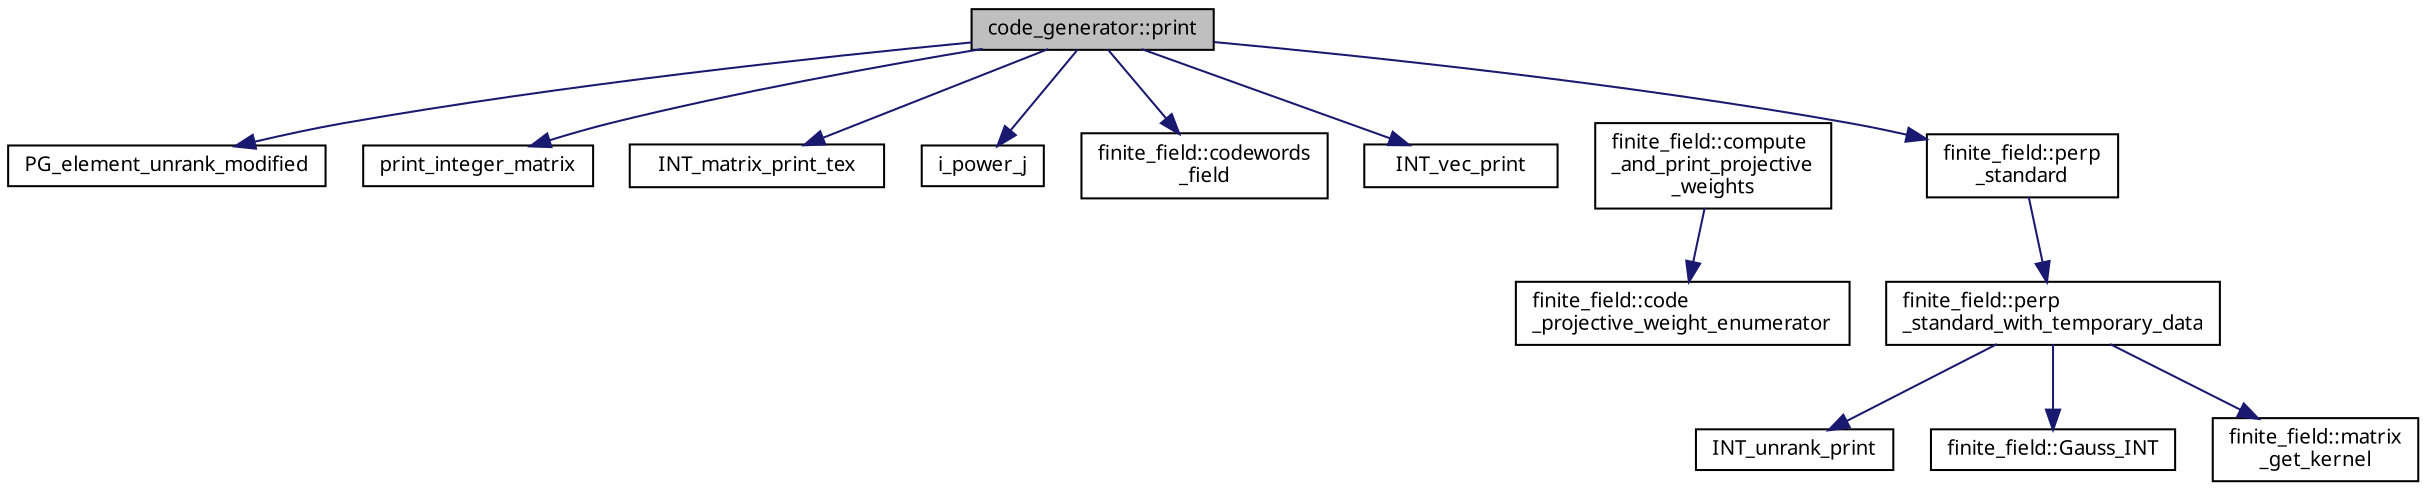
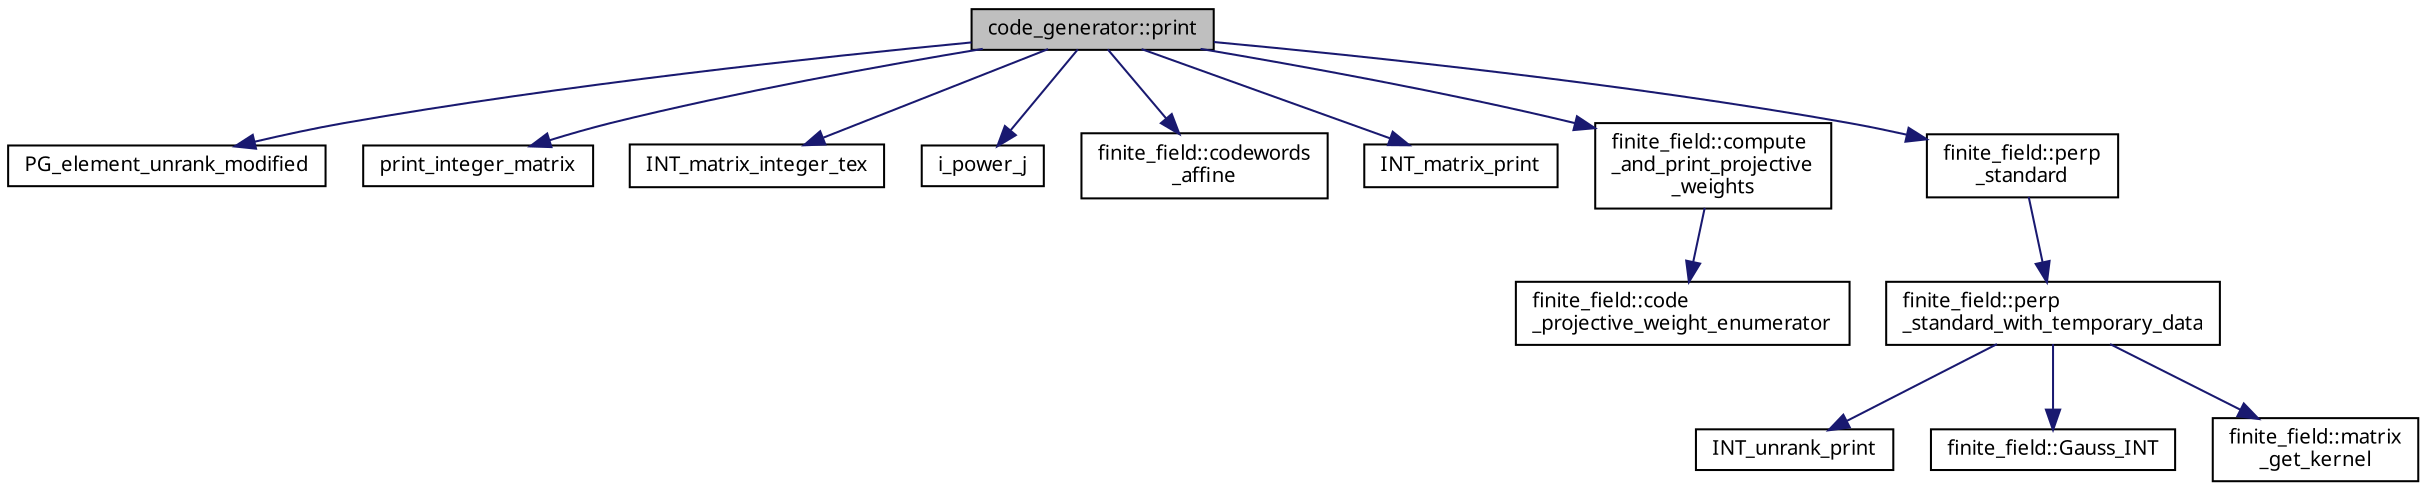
  digraph {
    fontname="Noto Sans"
    rankdir=TB
    node [color=black fillcolor=white fontname="Noto Sans" fontsize=10 shape=record style=filled]
    edge [color=midnightblue fontname="Noto Sans" fontsize=10 labelfontname=Helvetica labelfontsize=10 style=solid]
    n1 [fillcolor=grey75 fontcolor=black height=0.2 label="code_generator::print" width=0.4]
    n2 [height=0.2 label=PG_element_unrank_modified width=0.4]
    n3 [height=0.2 label=print_integer_matrix width=0.4]
-   n4 [height=0.2 label=INT_matrix_print_tex width=0.4]
+   n4 [height=0.2 label=INT_matrix_integer_tex width=0.4]
    n5 [height=0.2 label=i_power_j width=0.4]
-   n6 [height=0.2 label="finite_field::codewords\l_field" width=0.4]
-   n7 [height=0.2 label=INT_vec_print width=0.4]
+   n6 [height=0.2 label="finite_field::codewords\l_affine" width=0.4]
+   n7 [height=0.2 label=INT_matrix_print width=0.4]
    n8 [height=0.2 label="finite_field::compute\l_and_print_projective\l_weights" width=0.4]
    n9 [height=0.2 label="finite_field::perp\l_standard" width=0.4]
    n10 [height=0.2 label="finite_field::code\l_projective_weight_enumerator" width=0.4]
    n11 [height=0.2 label="finite_field::perp\l_standard_with_temporary_data" width=0.4]
    n12 [height=0.2 label=INT_unrank_print width=0.4]
    n13 [height=0.2 label="finite_field::Gauss_INT" width=0.4]
    n14 [height=0.2 label="finite_field::matrix\l_get_kernel" width=0.4]
    n1 -> n2
    n1 -> n3
    n1 -> n4
    n1 -> n5
    n1 -> n6
    n1 -> n7
+   n1 -> n8
    n1 -> n9
    n8 -> n10
    n9 -> n11
    n11 -> n12
    n11 -> n13
    n11 -> n14
  }
